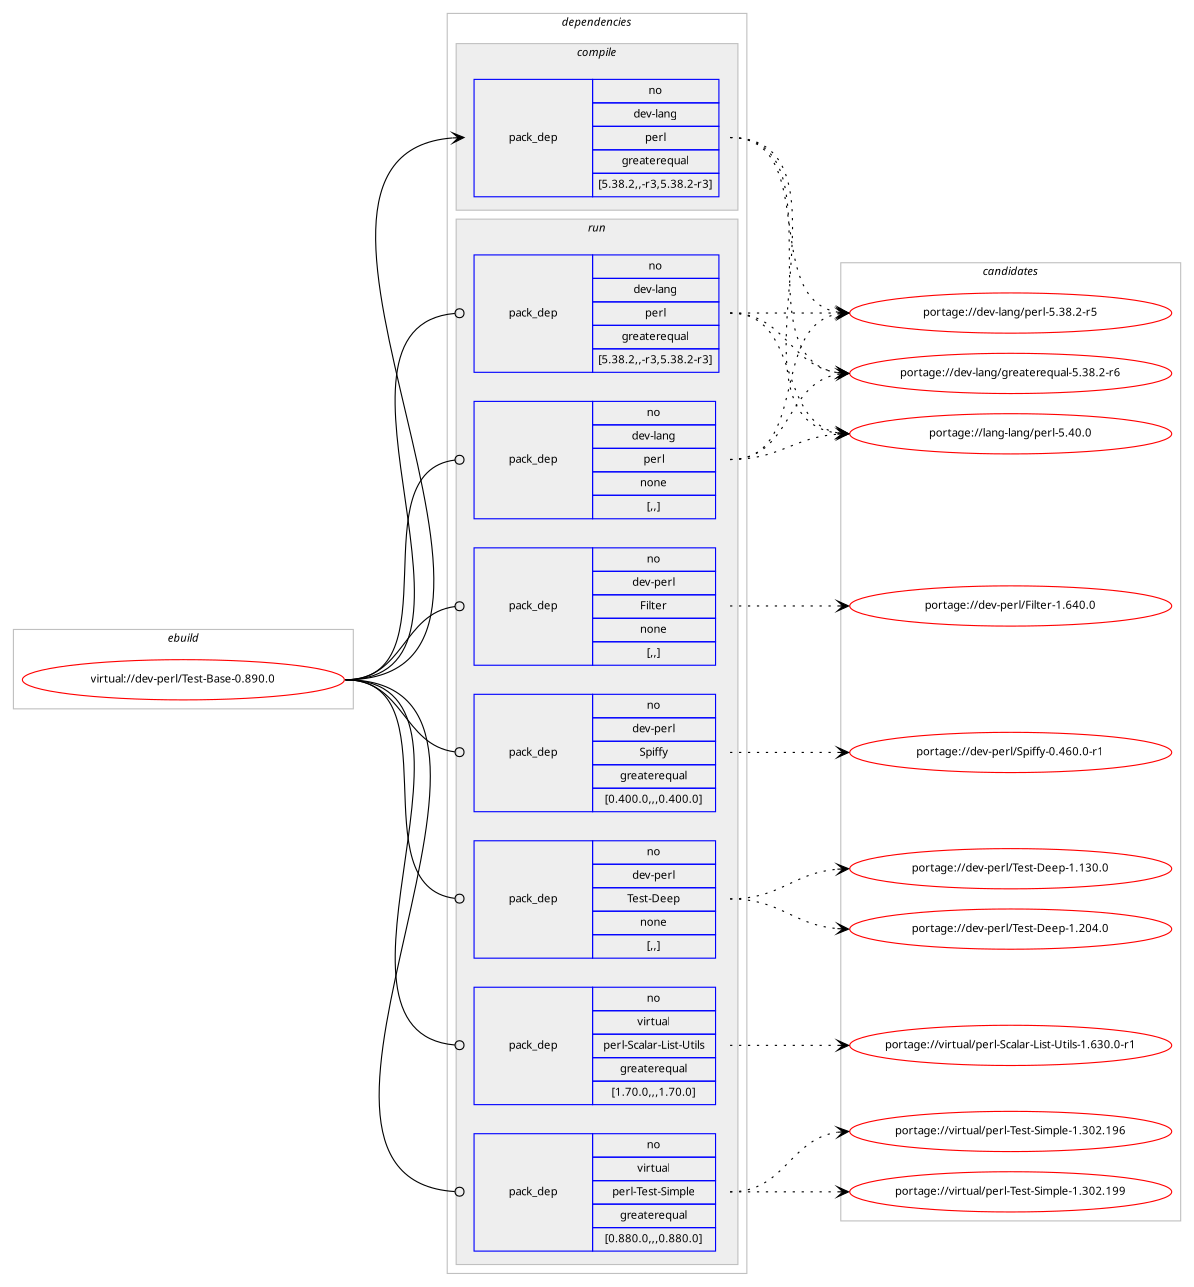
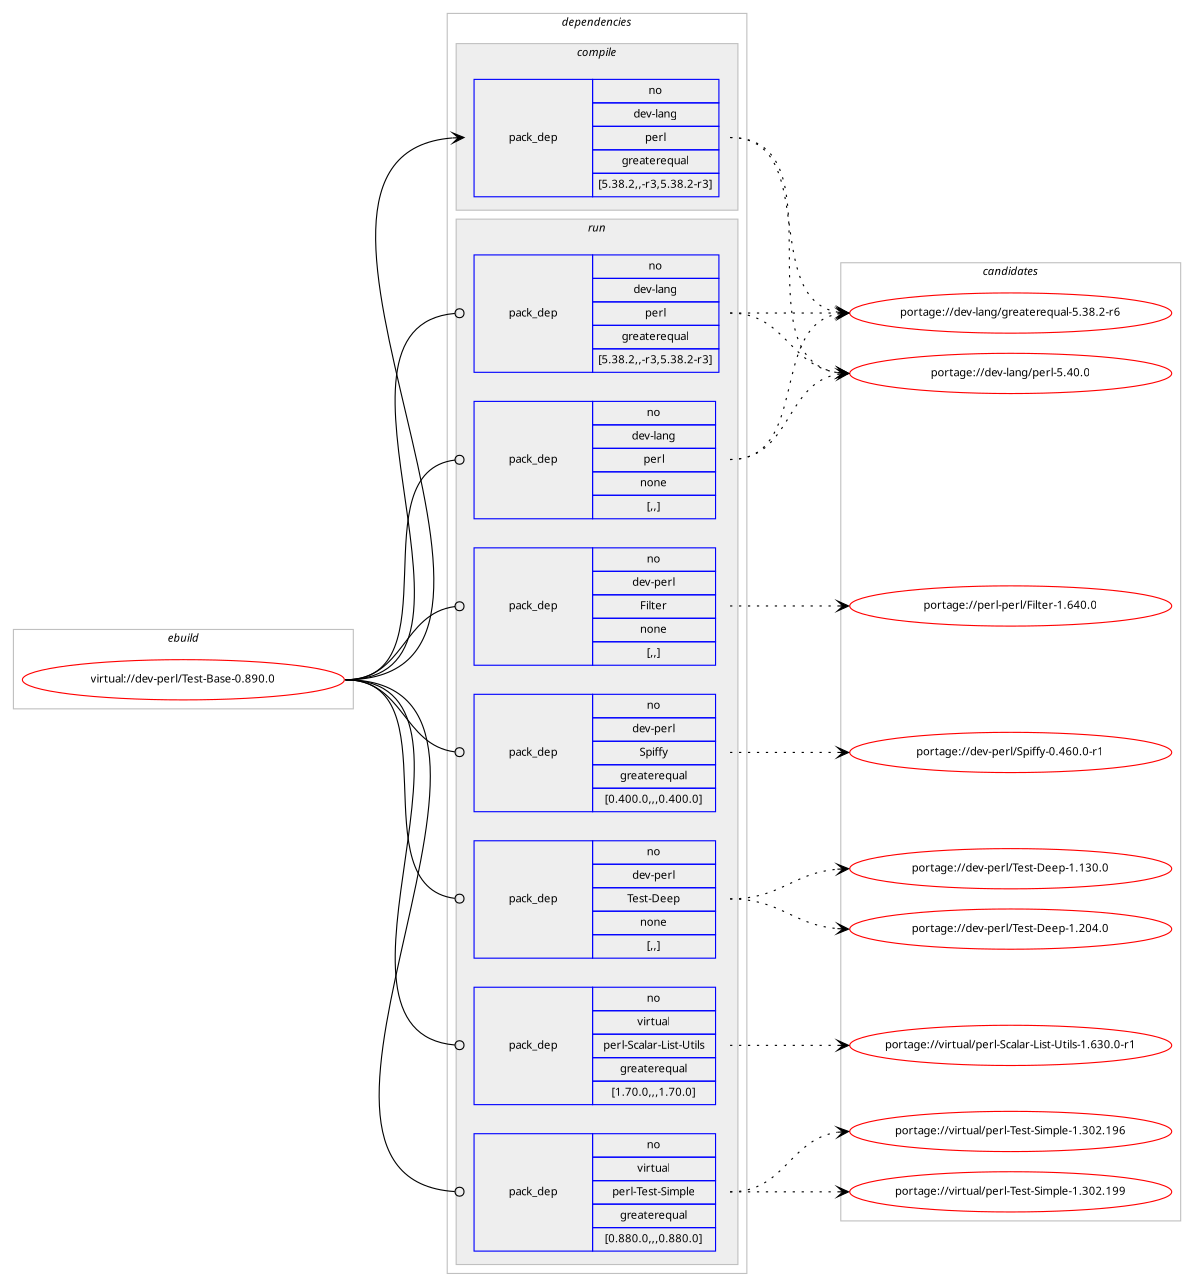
  digraph {
    compound=true
    concentrate=true
    fontname="Noto Sans"
    fontsize=10
    newrank=true
    rankdir=LR
    ranksep=1.5
    node [color=red fontname="Noto Sans" fontsize=10]
    edge [arrowhead=vee fontname="Noto Sans" headport=w style=dotted tailport=e weight=100]
    n1 [label="virtual://dev-perl/Test-Base-0.890.0" width=4]
    n2 [color=blue label=<<TABLE BORDER="0" CELLBORDER="1" CELLSPACING="0" CELLPADDING="4" WIDTH="220"><TR><TD ROWSPAN="6" CELLPADDING="30">pack_dep</TD></TR><TR><TD WIDTH="110">no</TD></TR><TR><TD>dev-lang</TD></TR><TR><TD>perl</TD></TR><TR><TD>greaterequal</TD></TR><TR><TD>[5.38.2,,-r3,5.38.2-r3]</TD></TR></TABLE>> shape=none]
    n3 [color=blue label=<<TABLE BORDER="0" CELLBORDER="1" CELLSPACING="0" CELLPADDING="4" WIDTH="220"><TR><TD ROWSPAN="6" CELLPADDING="30">pack_dep</TD></TR><TR><TD WIDTH="110">no</TD></TR><TR><TD>dev-lang</TD></TR><TR><TD>perl</TD></TR><TR><TD>greaterequal</TD></TR><TR><TD>[5.38.2,,-r3,5.38.2-r3]</TD></TR></TABLE>> shape=none]
    n4 [color=blue label=<<TABLE BORDER="0" CELLBORDER="1" CELLSPACING="0" CELLPADDING="4" WIDTH="220"><TR><TD ROWSPAN="6" CELLPADDING="30">pack_dep</TD></TR><TR><TD WIDTH="110">no</TD></TR><TR><TD>dev-lang</TD></TR><TR><TD>perl</TD></TR><TR><TD>none</TD></TR><TR><TD>[,,]</TD></TR></TABLE>> shape=none]
    n5 [color=blue label=<<TABLE BORDER="0" CELLBORDER="1" CELLSPACING="0" CELLPADDING="4" WIDTH="220"><TR><TD ROWSPAN="6" CELLPADDING="30">pack_dep</TD></TR><TR><TD WIDTH="110">no</TD></TR><TR><TD>dev-perl</TD></TR><TR><TD>Filter</TD></TR><TR><TD>none</TD></TR><TR><TD>[,,]</TD></TR></TABLE>> shape=none]
    n6 [color=blue label=<<TABLE BORDER="0" CELLBORDER="1" CELLSPACING="0" CELLPADDING="4" WIDTH="220"><TR><TD ROWSPAN="6" CELLPADDING="30">pack_dep</TD></TR><TR><TD WIDTH="110">no</TD></TR><TR><TD>dev-perl</TD></TR><TR><TD>Spiffy</TD></TR><TR><TD>greaterequal</TD></TR><TR><TD>[0.400.0,,,0.400.0]</TD></TR></TABLE>> shape=none]
    n7 [color=blue label=<<TABLE BORDER="0" CELLBORDER="1" CELLSPACING="0" CELLPADDING="4" WIDTH="220"><TR><TD ROWSPAN="6" CELLPADDING="30">pack_dep</TD></TR><TR><TD WIDTH="110">no</TD></TR><TR><TD>dev-perl</TD></TR><TR><TD>Test-Deep</TD></TR><TR><TD>none</TD></TR><TR><TD>[,,]</TD></TR></TABLE>> shape=none]
    n8 [color=blue label=<<TABLE BORDER="0" CELLBORDER="1" CELLSPACING="0" CELLPADDING="4" WIDTH="220"><TR><TD ROWSPAN="6" CELLPADDING="30">pack_dep</TD></TR><TR><TD WIDTH="110">no</TD></TR><TR><TD>virtual</TD></TR><TR><TD>perl-Scalar-List-Utils</TD></TR><TR><TD>greaterequal</TD></TR><TR><TD>[1.70.0,,,1.70.0]</TD></TR></TABLE>> shape=none]
    n9 [color=blue label=<<TABLE BORDER="0" CELLBORDER="1" CELLSPACING="0" CELLPADDING="4" WIDTH="220"><TR><TD ROWSPAN="6" CELLPADDING="30">pack_dep</TD></TR><TR><TD WIDTH="110">no</TD></TR><TR><TD>virtual</TD></TR><TR><TD>perl-Test-Simple</TD></TR><TR><TD>greaterequal</TD></TR><TR><TD>[0.880.0,,,0.880.0]</TD></TR></TABLE>> shape=none]
-   n10 [label="portage://dev-lang/perl-5.38.2-r5" width=4]
    n11 [label="portage://dev-lang/greaterequal-5.38.2-r6" width=4]
-   n12 [label="portage://lang-lang/perl-5.40.0" width=4]
-   n13 [label="portage://dev-perl/Filter-1.640.0" width=4]
+   n12 [label="portage://dev-lang/perl-5.40.0" width=4]
+   n13 [label="portage://perl-perl/Filter-1.640.0" width=4]
    n14 [label="portage://dev-perl/Spiffy-0.460.0-r1" width=4]
    n15 [label="portage://dev-perl/Test-Deep-1.130.0" width=4]
    n16 [label="portage://dev-perl/Test-Deep-1.204.0" width=4]
    n17 [label="portage://virtual/perl-Scalar-List-Utils-1.630.0-r1" width=4]
    n18 [label="portage://virtual/perl-Test-Simple-1.302.196" width=4]
    n19 [label="portage://virtual/perl-Test-Simple-1.302.199" width=4]
    subgraph cluster_1 {
      color=gray
      label=<<i>ebuild</i>>
      rank=same
      n1
    }
    subgraph cluster_2 {
      color=gray
      label=<<i>dependencies</i>>
      subgraph cluster_3 {
        color=gray
        fillcolor="#eeeeee"
        label=<<i>compile</i>>
        style=filled
        subgraph sub_4 {
          color=gray
          fillcolor="#eeeeee"
          label=<<i>compile</i>>
          style=filled
          n2
        }
      }
      subgraph cluster_5 {
        color=gray
        fillcolor="#eeeeee"
        label=<<i>compile and run</i>>
        style=filled
      }
      subgraph cluster_6 {
        color=gray
        fillcolor="#eeeeee"
        label=<<i>run</i>>
        style=filled
        subgraph sub_7 {
          color=gray
          fillcolor="#eeeeee"
          label=<<i>run</i>>
          style=filled
          n3
        }
        subgraph sub_8 {
          color=gray
          fillcolor="#eeeeee"
          label=<<i>run</i>>
          style=filled
          n4
        }
        subgraph sub_9 {
          color=gray
          fillcolor="#eeeeee"
          label=<<i>run</i>>
          style=filled
          n5
        }
        subgraph sub_10 {
          color=gray
          fillcolor="#eeeeee"
          label=<<i>run</i>>
          style=filled
          n6
        }
        subgraph sub_11 {
          color=gray
          fillcolor="#eeeeee"
          label=<<i>run</i>>
          style=filled
          n7
        }
        subgraph sub_12 {
          color=gray
          fillcolor="#eeeeee"
          label=<<i>run</i>>
          style=filled
          n8
        }
        subgraph sub_13 {
          color=gray
          fillcolor="#eeeeee"
          label=<<i>run</i>>
          style=filled
          n9
        }
      }
    }
    subgraph cluster_14 {
      color=gray
      label=<<i>candidates</i>>
      rank=same
      subgraph sub_15 {
        color=black
        label=<<i>candidates</i>>
        nodesep=1
        rank=same
-       n10
        n11
        n12
      }
      subgraph sub_16 {
        color=black
        label=<<i>candidates</i>>
        nodesep=1
        rank=same
-       n10
        n11
        n12
      }
      subgraph sub_17 {
        color=black
        label=<<i>candidates</i>>
        nodesep=1
        rank=same
-       n10
        n11
        n12
      }
      subgraph sub_18 {
        color=black
        label=<<i>candidates</i>>
        nodesep=1
        rank=same
        n13
      }
      subgraph sub_19 {
        color=black
        label=<<i>candidates</i>>
        nodesep=1
        rank=same
        n14
      }
      subgraph sub_20 {
        color=black
        label=<<i>candidates</i>>
        nodesep=1
        rank=same
        n15
        n16
      }
      subgraph sub_21 {
        color=black
        label=<<i>candidates</i>>
        nodesep=1
        rank=same
        n17
      }
      subgraph sub_22 {
        color=black
        label=<<i>candidates</i>>
        nodesep=1
        rank=same
        n18
        n19
      }
    }
    n1 -> n2 [style=solid weight=20]
    n1 -> n3 [arrowhead=odot style=solid weight=20]
    n1 -> n4 [arrowhead=odot style=solid weight=20]
    n1 -> n5 [arrowhead=odot style=solid weight=20]
    n1 -> n6 [arrowhead=odot style=solid weight=20]
    n1 -> n7 [arrowhead=odot style=solid weight=20]
    n1 -> n8 [arrowhead=odot style=solid weight=20]
    n1 -> n9 [arrowhead=odot style=solid weight=20]
-   n2 -> n10
    n2 -> n11
    n2 -> n12
-   n3 -> n10
    n3 -> n11
    n3 -> n12
-   n4 -> n10
    n4 -> n11
    n4 -> n12
    n5 -> n13
    n6 -> n14
    n7 -> n15
    n7 -> n16
    n8 -> n17
    n9 -> n18
    n9 -> n19
  }
